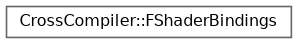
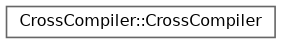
  digraph {
    rankdir=LR
-   n1 [color=grey40 fillcolor=white fontname=Helvetica fontsize=10 height=0.2 label="CrossCompiler::FShaderBindings" shape=box style=filled width=0.4]
+   n1 [color=grey40 fillcolor=white fontname=Helvetica fontsize=10 height=0.2 label="CrossCompiler::CrossCompiler" shape=box style=filled width=0.4]
  }
